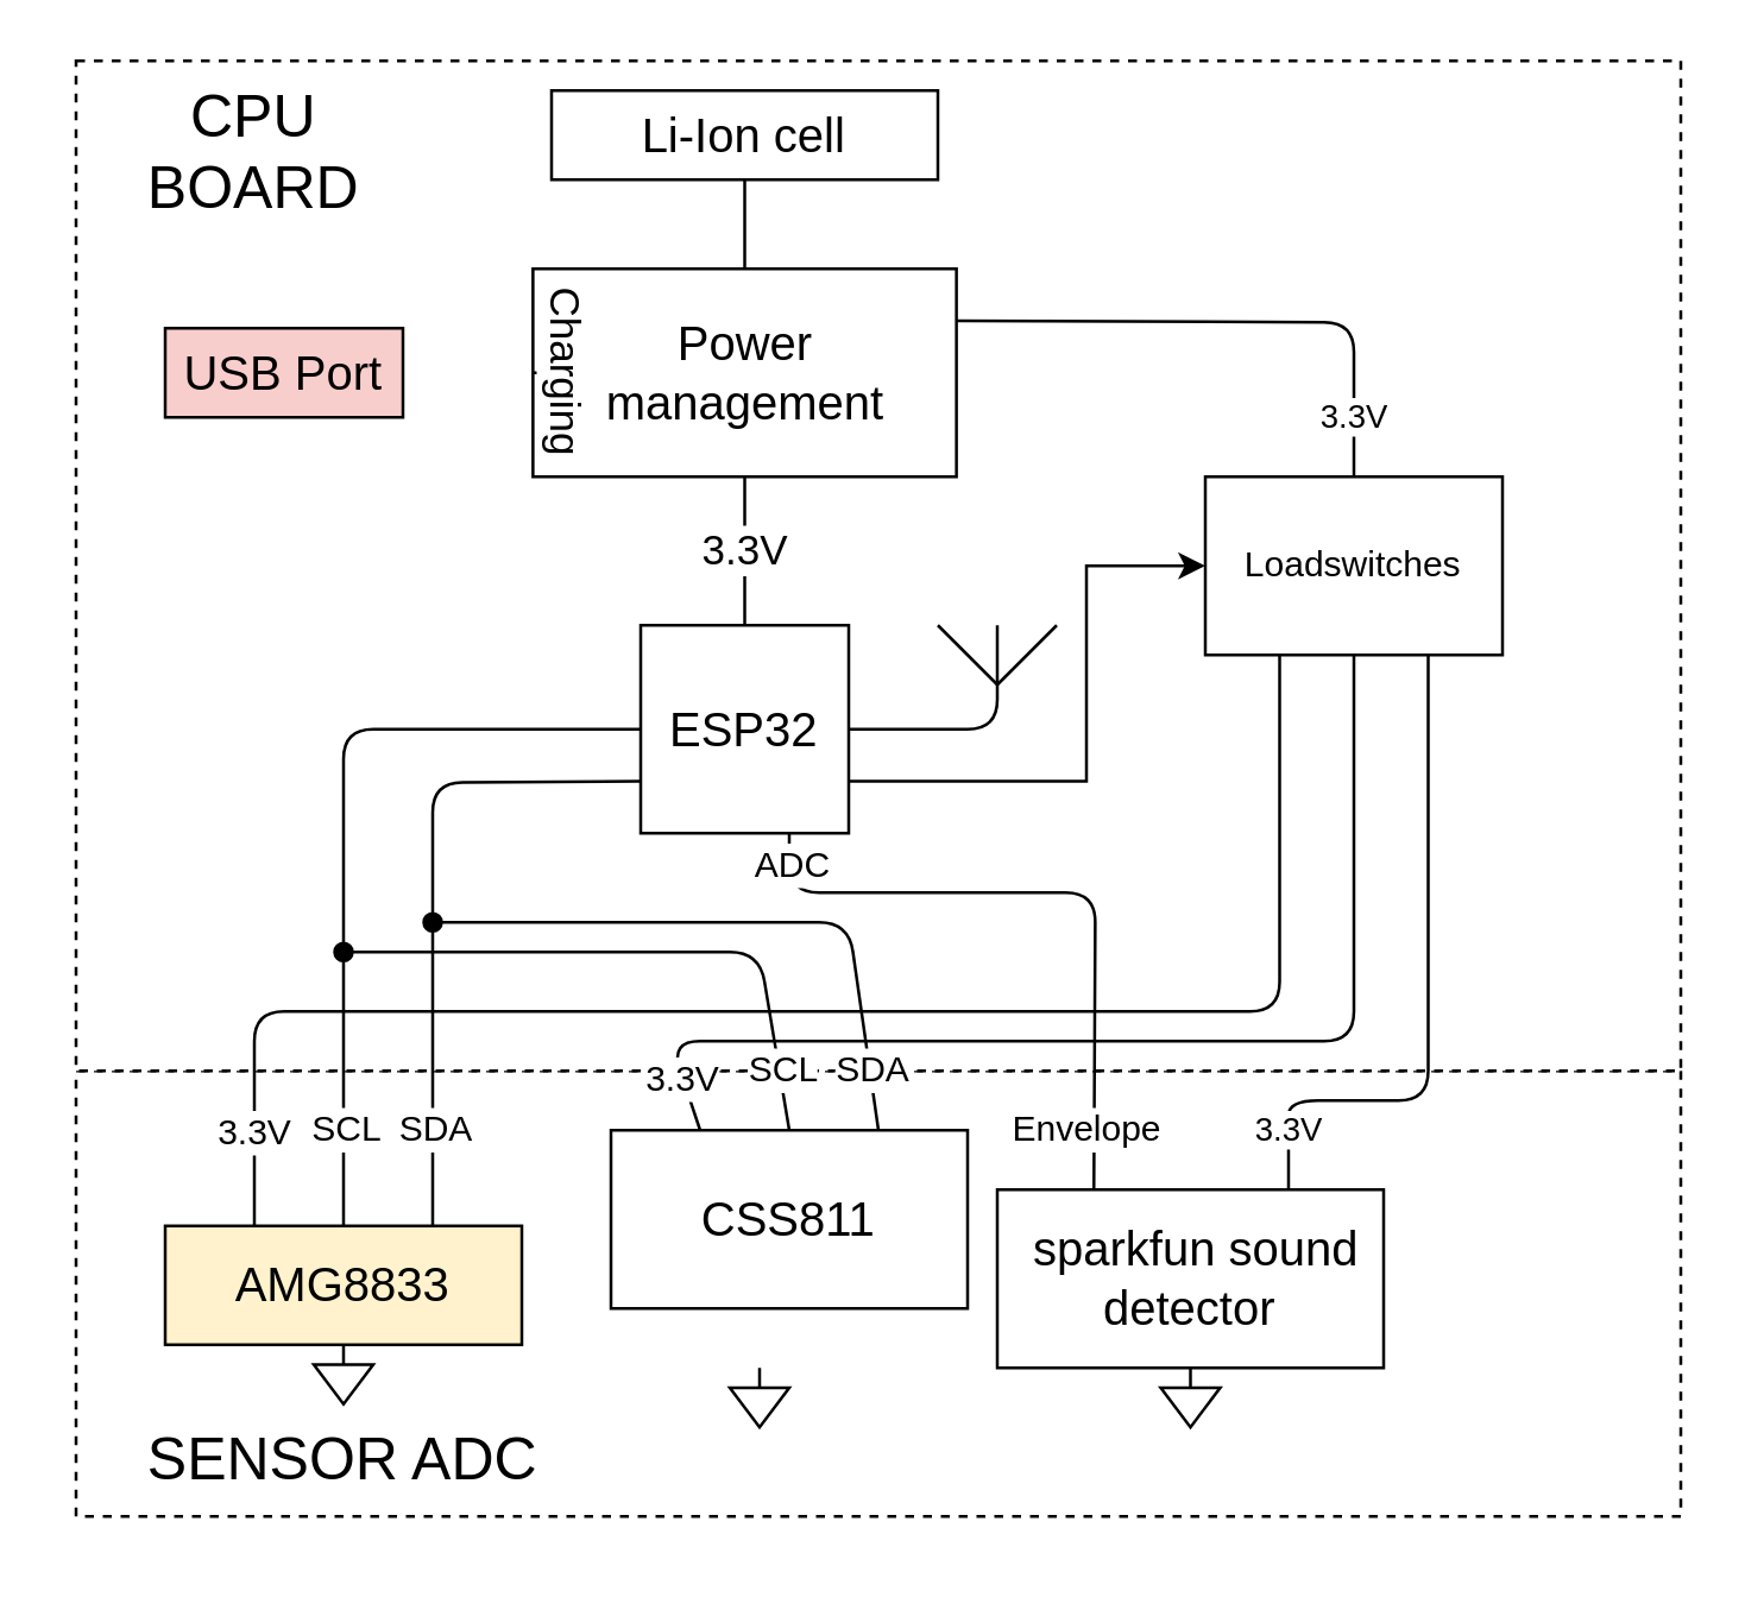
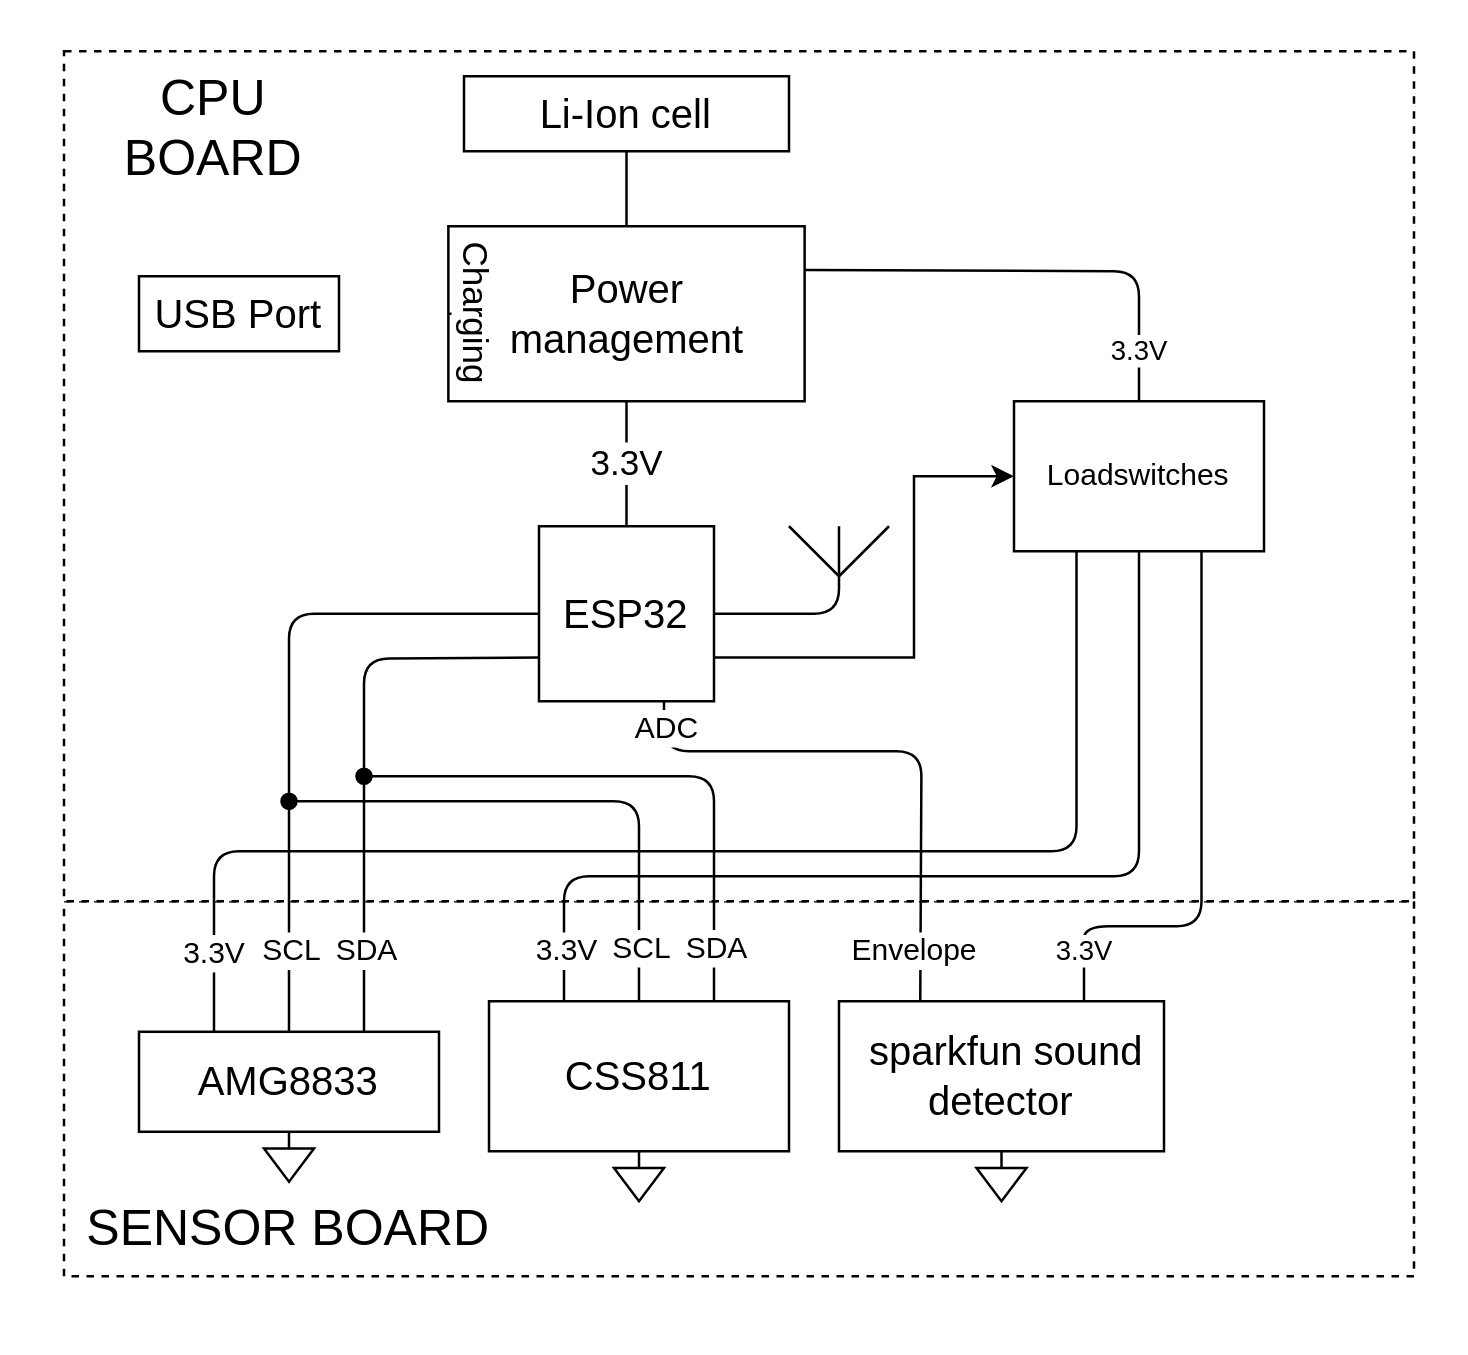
  <mxCell id="0" />
  <mxCell id="1" parent="0" />
  <mxCell id="2" value="" style="rounded=0;whiteSpace=wrap;html=1;dashed=1;" parent="1" vertex="1"><mxGeometry x="25" y="360" width="540" height="150" as="geometry" /></mxCell>
  <mxCell id="3" value="" style="rounded=0;whiteSpace=wrap;html=1;dashed=1;" parent="1" vertex="1"><mxGeometry x="25" y="20" width="540" height="340" as="geometry" /></mxCell>
  <mxCell id="4" value="&lt;font style=&quot;font-size: 16px&quot;&gt;Li-Ion cell&lt;/font&gt;" style="rounded=0;whiteSpace=wrap;html=1;" parent="1" vertex="1"><mxGeometry x="185" y="30" width="130" height="30" as="geometry" /></mxCell>
  <mxCell id="5" value="&lt;span style=&quot;font-size: 16px&quot;&gt;Power management&lt;/span&gt;" style="rounded=0;whiteSpace=wrap;html=1;" parent="1" vertex="1"><mxGeometry x="178.75" y="90" width="142.5" height="70" as="geometry" /></mxCell>
  <mxCell id="6" value="" style="endArrow=none;html=1;entryX=0.5;entryY=0;entryDx=0;entryDy=0;exitX=0.5;exitY=1;exitDx=0;exitDy=0;" parent="1" source="4" target="5" edge="1"><mxGeometry width="50" height="50" relative="1" as="geometry"><mxPoint x="365" y="170" as="sourcePoint" /><mxPoint x="415" y="120" as="targetPoint" /></mxGeometry></mxCell>
- <mxCell id="7" value="&lt;font style=&quot;font-size: 16px&quot;&gt;USB Port&lt;/font&gt;" style="rounded=0;whiteSpace=wrap;html=1;fillColor=#f8cecc;" parent="1" vertex="1"><mxGeometry x="55" y="110" width="80" height="30" as="geometry" /></mxCell>
+ <mxCell id="7" value="&lt;font style=&quot;font-size: 16px&quot;&gt;USB Port&lt;/font&gt;" style="rounded=0;whiteSpace=wrap;html=1;" parent="1" vertex="1"><mxGeometry x="55" y="110" width="80" height="30" as="geometry" /></mxCell>
  <mxCell id="8" value="&lt;font style=&quot;font-size: 14px&quot;&gt;Charging&lt;/font&gt;" style="text;html=1;strokeColor=none;fillColor=none;align=center;verticalAlign=middle;whiteSpace=wrap;rounded=0;rotation=90;" parent="1" vertex="1"><mxGeometry x="155" y="115" width="70" height="20" as="geometry" /></mxCell>
  <mxCell id="9" value="" style="endArrow=none;html=1;exitX=0.5;exitY=1;exitDx=0;exitDy=0;" parent="1" source="8" target="5" edge="1"><mxGeometry width="50" height="50" relative="1" as="geometry"><mxPoint x="365" y="170" as="sourcePoint" /><mxPoint x="415" y="120" as="targetPoint" /></mxGeometry></mxCell>
  <mxCell id="10" value="&lt;font style=&quot;font-size: 14px&quot;&gt;3.3V&lt;/font&gt;" style="endArrow=none;html=1;exitX=0.5;exitY=1;exitDx=0;exitDy=0;entryX=0.5;entryY=0;entryDx=0;entryDy=0;" parent="1" source="5" edge="1"><mxGeometry width="50" height="50" relative="1" as="geometry"><mxPoint x="365" y="170" as="sourcePoint" /><mxPoint x="250" y="210" as="targetPoint" /></mxGeometry></mxCell>
  <mxCell id="11" style="edgeStyle=orthogonalEdgeStyle;rounded=0;orthogonalLoop=1;jettySize=auto;html=1;exitX=1;exitY=0.75;exitDx=0;exitDy=0;entryX=0;entryY=0.5;entryDx=0;entryDy=0;endArrow=classic;endFill=1;" edge="1" parent="1" source="12" target="40"><mxGeometry relative="1" as="geometry"><Array as="points"><mxPoint x="365" y="262" /><mxPoint x="365" y="190" /></Array></mxGeometry></mxCell>
  <mxCell id="12" value="&lt;font style=&quot;font-size: 16px&quot;&gt;ESP32&lt;/font&gt;" style="whiteSpace=wrap;html=1;aspect=fixed;" parent="1" vertex="1"><mxGeometry x="215" y="210" width="70" height="70" as="geometry" /></mxCell>
  <mxCell id="13" value="" style="shape=image;html=1;verticalAlign=top;verticalLabelPosition=bottom;labelBackgroundColor=#ffffff;imageAspect=0;aspect=fixed;image=https://cdn4.iconfinder.com/data/icons/vecico-connectivity/288/wifi_Logo-128.png" parent="1" vertex="1"><mxGeometry x="215" y="252" width="28" height="28" as="geometry" /></mxCell>
- <mxCell id="14" value="&lt;font style=&quot;font-size: 16px&quot;&gt;AMG8833&lt;/font&gt;" style="rounded=0;whiteSpace=wrap;html=1;fillColor=#fff2cc;" parent="1" vertex="1"><mxGeometry x="55" y="412.21" width="120" height="40" as="geometry" /></mxCell>
+ <mxCell id="14" value="&lt;font style=&quot;font-size: 16px&quot;&gt;AMG8833&lt;/font&gt;" style="rounded=0;whiteSpace=wrap;html=1;" parent="1" vertex="1"><mxGeometry x="55" y="412.21" width="120" height="40" as="geometry" /></mxCell>
  <mxCell id="15" value="" style="endArrow=none;html=1;entryX=0.25;entryY=0;entryDx=0;entryDy=0;exitX=0.25;exitY=1;exitDx=0;exitDy=0;" parent="1" target="14" edge="1" source="40"><mxGeometry width="50" height="50" relative="1" as="geometry"><mxPoint x="425" y="220" as="sourcePoint" /><mxPoint x="315" y="230" as="targetPoint" /><Array as="points"><mxPoint x="430" y="340" /><mxPoint x="85" y="340" /></Array></mxGeometry></mxCell>
  <mxCell id="16" value="3.3V" style="text;html=1;align=center;verticalAlign=middle;resizable=0;points=[];labelBackgroundColor=#ffffff;" parent="15" vertex="1" connectable="0"><mxGeometry x="0.663" relative="1" as="geometry"><mxPoint x="-18.14" y="40" as="offset" /></mxGeometry></mxCell>
  <mxCell id="17" value="" style="endArrow=none;html=1;exitX=0;exitY=0.5;exitDx=0;exitDy=0;entryX=0.5;entryY=0;entryDx=0;entryDy=0;" parent="1" target="14" edge="1"><mxGeometry width="50" height="50" relative="1" as="geometry"><mxPoint x="215" y="245" as="sourcePoint" /><mxPoint x="195" y="360" as="targetPoint" /><Array as="points"><mxPoint x="115" y="245" /></Array></mxGeometry></mxCell>
  <mxCell id="18" value="SCL" style="text;html=1;align=center;verticalAlign=middle;resizable=0;points=[];labelBackgroundColor=#ffffff;" parent="17" vertex="1" connectable="0"><mxGeometry x="0.635" relative="1" as="geometry"><mxPoint y="16.39" as="offset" /></mxGeometry></mxCell>
  <mxCell id="19" value="" style="endArrow=none;html=1;entryX=0;entryY=0.75;entryDx=0;entryDy=0;exitX=0.75;exitY=0;exitDx=0;exitDy=0;" parent="1" source="14" edge="1"><mxGeometry width="50" height="50" relative="1" as="geometry"><mxPoint x="225" y="340" as="sourcePoint" /><mxPoint x="215" y="262.5" as="targetPoint" /><Array as="points"><mxPoint x="145" y="263" /></Array></mxGeometry></mxCell>
  <mxCell id="20" value="SDA" style="text;html=1;align=center;verticalAlign=middle;resizable=0;points=[];labelBackgroundColor=#ffffff;" parent="19" vertex="1" connectable="0"><mxGeometry x="-0.694" y="-1" relative="1" as="geometry"><mxPoint x="-1" y="1.46" as="offset" /></mxGeometry></mxCell>
  <mxCell id="21" value="" style="pointerEvents=1;verticalLabelPosition=bottom;shadow=0;dashed=0;align=center;html=1;verticalAlign=top;shape=mxgraph.electrical.signal_sources.signal_ground;" parent="1" vertex="1"><mxGeometry x="105" y="452.21" width="20" height="20" as="geometry" /></mxCell>
  <mxCell id="22" value="&lt;font style=&quot;font-size: 16px&quot;&gt;&amp;nbsp;sparkfun sound detector&lt;/font&gt;" style="rounded=0;whiteSpace=wrap;html=1;" parent="1" vertex="1"><mxGeometry x="335" y="400" width="130" height="60" as="geometry" /></mxCell>
  <mxCell id="23" value="" style="pointerEvents=1;verticalLabelPosition=bottom;shadow=0;dashed=0;align=center;html=1;verticalAlign=top;shape=mxgraph.electrical.signal_sources.signal_ground;" parent="1" vertex="1"><mxGeometry x="390" y="460" width="20" height="20" as="geometry" /></mxCell>
  <mxCell id="24" value="" style="endArrow=none;html=1;entryX=0.75;entryY=1;entryDx=0;entryDy=0;exitX=0.25;exitY=0;exitDx=0;exitDy=0;" parent="1" edge="1" source="22"><mxGeometry width="50" height="50" relative="1" as="geometry"><mxPoint x="442.5" y="400" as="sourcePoint" /><mxPoint x="265" y="280" as="targetPoint" /><Array as="points"><mxPoint x="368" y="300" /><mxPoint x="265" y="300" /></Array></mxGeometry></mxCell>
  <mxCell id="25" value="Envelope" style="text;html=1;align=center;verticalAlign=middle;resizable=0;points=[];labelBackgroundColor=#ffffff;" parent="24" vertex="1" connectable="0"><mxGeometry x="-0.555" relative="1" as="geometry"><mxPoint x="-2.78" y="29.52" as="offset" /></mxGeometry></mxCell>
  <mxCell id="26" value="ADC" style="text;html=1;align=center;verticalAlign=middle;resizable=0;points=[];labelBackgroundColor=#ffffff;" parent="24" vertex="1" connectable="0"><mxGeometry x="0.681" y="1" relative="1" as="geometry"><mxPoint x="-15.57" y="-11" as="offset" /></mxGeometry></mxCell>
- <mxCell id="27" value="&lt;font style=&quot;font-size: 16px&quot;&gt;CSS811&lt;/font&gt;" style="rounded=0;whiteSpace=wrap;html=1;" parent="1" vertex="1"><mxGeometry x="205" y="380" width="120" height="60" as="geometry" /></mxCell>
+ <mxCell id="27" value="&lt;font style=&quot;font-size: 16px&quot;&gt;CSS811&lt;/font&gt;" style="rounded=0;whiteSpace=wrap;html=1;" parent="1" vertex="1"><mxGeometry x="195" y="400" width="120" height="60" as="geometry" /></mxCell>
  <mxCell id="28" value="" style="pointerEvents=1;verticalLabelPosition=bottom;shadow=0;dashed=0;align=center;html=1;verticalAlign=top;shape=mxgraph.electrical.signal_sources.signal_ground;" parent="1" vertex="1"><mxGeometry x="245" y="460" width="20" height="20" as="geometry" /></mxCell>
  <mxCell id="29" value="" style="endArrow=none;html=1;" parent="1" edge="1"><mxGeometry width="50" height="50" relative="1" as="geometry"><mxPoint x="335" y="230" as="sourcePoint" /><mxPoint x="355" y="210" as="targetPoint" /></mxGeometry></mxCell>
  <mxCell id="30" value="" style="endArrow=none;html=1;" parent="1" edge="1"><mxGeometry width="50" height="50" relative="1" as="geometry"><mxPoint x="335" y="230" as="sourcePoint" /><mxPoint x="315" y="210" as="targetPoint" /></mxGeometry></mxCell>
  <mxCell id="31" value="&lt;font style=&quot;font-size: 20px&quot;&gt;CPU BOARD&lt;/font&gt;" style="text;html=1;strokeColor=none;fillColor=none;align=center;verticalAlign=middle;whiteSpace=wrap;rounded=0;dashed=1;" parent="1" vertex="1"><mxGeometry x="25" y="20" width="120" height="60" as="geometry" /></mxCell>
- <mxCell id="32" value="&lt;font style=&quot;font-size: 20px&quot;&gt;SENSOR ADC&lt;/font&gt;" style="text;html=1;strokeColor=none;fillColor=none;align=center;verticalAlign=middle;whiteSpace=wrap;rounded=0;dashed=1;" parent="1" vertex="1"><mxGeometry x="20" y="460" width="190" height="60" as="geometry" /></mxCell>
+ <mxCell id="32" value="&lt;font style=&quot;font-size: 20px&quot;&gt;SENSOR BOARD&lt;/font&gt;" style="text;html=1;strokeColor=none;fillColor=none;align=center;verticalAlign=middle;whiteSpace=wrap;rounded=0;dashed=1;" parent="1" vertex="1"><mxGeometry x="20" y="460" width="190" height="60" as="geometry" /></mxCell>
  <mxCell id="33" value="" style="endArrow=none;html=1;exitX=0.25;exitY=0;exitDx=0;exitDy=0;startArrow=none;startFill=0;endFill=0;entryX=0.5;entryY=1;entryDx=0;entryDy=0;" parent="1" source="27" edge="1" target="40"><mxGeometry width="50" height="50" relative="1" as="geometry"><mxPoint x="235" y="370" as="sourcePoint" /><mxPoint x="85" y="350" as="targetPoint" /><Array as="points"><mxPoint x="225" y="350" /><mxPoint x="455" y="350" /></Array></mxGeometry></mxCell>
  <mxCell id="34" value="3.3V" style="text;html=1;align=center;verticalAlign=middle;resizable=0;points=[];labelBackgroundColor=#ffffff;" parent="33" vertex="1" connectable="0"><mxGeometry x="-0.893" y="1" relative="1" as="geometry"><mxPoint x="1" y="1.71" as="offset" /></mxGeometry></mxCell>
  <mxCell id="35" value="" style="endArrow=oval;html=1;exitX=0.5;exitY=0;exitDx=0;exitDy=0;endFill=1;" parent="1" source="27" edge="1"><mxGeometry width="50" height="50" relative="1" as="geometry"><mxPoint x="235" y="370" as="sourcePoint" /><mxPoint x="115" y="320" as="targetPoint" /><Array as="points"><mxPoint x="255" y="320" /></Array></mxGeometry></mxCell>
  <mxCell id="36" value="SCL" style="text;html=1;align=center;verticalAlign=middle;resizable=0;points=[];labelBackgroundColor=#ffffff;" parent="35" vertex="1" connectable="0"><mxGeometry x="-0.823" y="-1" relative="1" as="geometry"><mxPoint x="-1" y="-2.33" as="offset" /></mxGeometry></mxCell>
  <mxCell id="37" value="" style="endArrow=oval;html=1;exitX=0.75;exitY=0;exitDx=0;exitDy=0;endFill=1;" parent="1" source="27" edge="1"><mxGeometry width="50" height="50" relative="1" as="geometry"><mxPoint x="235" y="370" as="sourcePoint" /><mxPoint x="145" y="310" as="targetPoint" /><Array as="points"><mxPoint x="285" y="310" /></Array></mxGeometry></mxCell>
  <mxCell id="38" value="SDA" style="text;html=1;align=center;verticalAlign=middle;resizable=0;points=[];labelBackgroundColor=#ffffff;" parent="37" vertex="1" connectable="0"><mxGeometry x="-0.831" y="1" relative="1" as="geometry"><mxPoint x="1" y="-2.33" as="offset" /></mxGeometry></mxCell>
  <mxCell id="39" value="" style="endArrow=none;html=1;exitX=1;exitY=0.5;exitDx=0;exitDy=0;" parent="1" source="12" edge="1"><mxGeometry width="50" height="50" relative="1" as="geometry"><mxPoint x="335" y="280" as="sourcePoint" /><mxPoint x="335" y="210" as="targetPoint" /><Array as="points"><mxPoint x="335" y="245" /></Array></mxGeometry></mxCell>
  <mxCell id="40" value="Loadswitches" style="rounded=0;whiteSpace=wrap;html=1;" vertex="1" parent="1"><mxGeometry x="405" y="160" width="100" height="60" as="geometry" /></mxCell>
  <mxCell id="41" value="3.3V" style="endArrow=none;html=1;entryX=0.75;entryY=1;entryDx=0;entryDy=0;" edge="1" parent="1" target="40"><mxGeometry x="-0.824" width="50" height="50" relative="1" as="geometry"><mxPoint x="433" y="400" as="sourcePoint" /><mxPoint x="425" y="290" as="targetPoint" /><Array as="points"><mxPoint x="433" y="390" /><mxPoint x="433" y="370" /><mxPoint x="480" y="370" /></Array><mxPoint as="offset" /></mxGeometry></mxCell>
  <mxCell id="42" value="3.3V" style="endArrow=none;html=1;entryX=1;entryY=0.25;entryDx=0;entryDy=0;exitX=0.5;exitY=0;exitDx=0;exitDy=0;" edge="1" parent="1" source="40" target="5"><mxGeometry x="-0.785" width="50" height="50" relative="1" as="geometry"><mxPoint x="335" y="240" as="sourcePoint" /><mxPoint x="385" y="190" as="targetPoint" /><Array as="points"><mxPoint x="455" y="108" /></Array><mxPoint as="offset" /></mxGeometry></mxCell>
